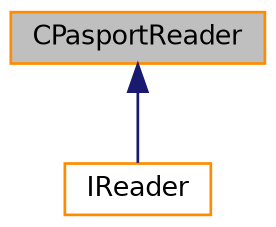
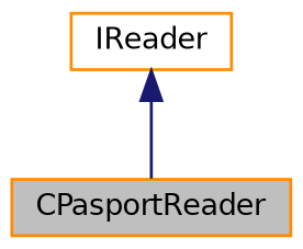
  digraph {
    node [color=darkorange fontname=Helvetica fontsize=10 shape=record style=filled]
    n1 [fillcolor=grey75 fontcolor=black height=0.2 label=CPasportReader width=0.4]
    n2 [fillcolor=white height=0.2 label=IReader width=0.4]
-   n1 -> n2 [color=midnightblue dir=back fontname=Helvetica fontsize=10 labelfontname=Helvetica labelfontsize=10 style=solid]
+   n2 -> n1 [color=midnightblue dir=back fontname=Helvetica fontsize=10 labelfontname=Helvetica labelfontsize=10 style=solid]
  }
